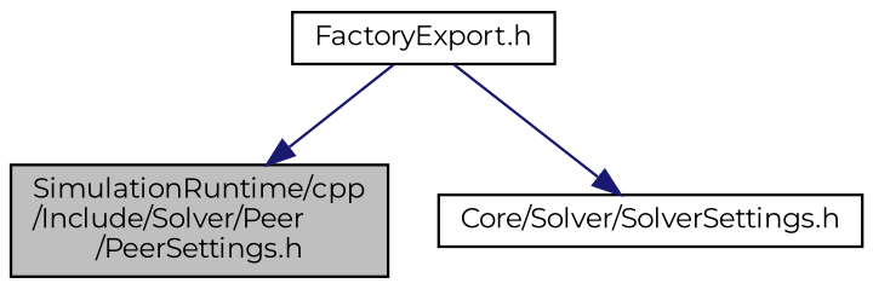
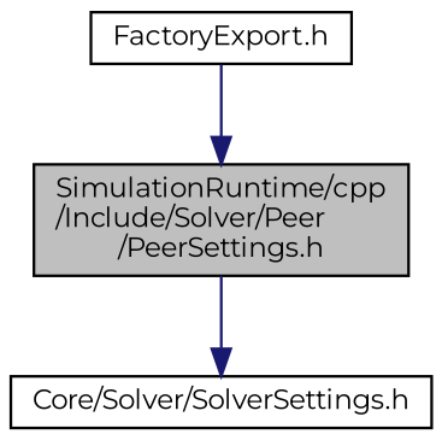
  digraph {
    fontname=Montserrat
    node [color=black fillcolor=white fontname=Montserrat fontsize=10 shape=record style=filled]
    edge [color=midnightblue fontname=Montserrat fontsize=10 labelfontname=Helvetica labelfontsize=10 style=solid]
    n1 [fillcolor=grey75 fontcolor=black height=0.2 label="SimulationRuntime/cpp\l/Include/Solver/Peer\l/PeerSettings.h" width=0.4]
    n2 [height=0.2 label="Core/Solver/SolverSettings.h" width=0.4]
    n3 [height=0.2 label="FactoryExport.h" width=0.4]
-   n3 -> n2
+   n1 -> n2
    n3 -> n1
  }
